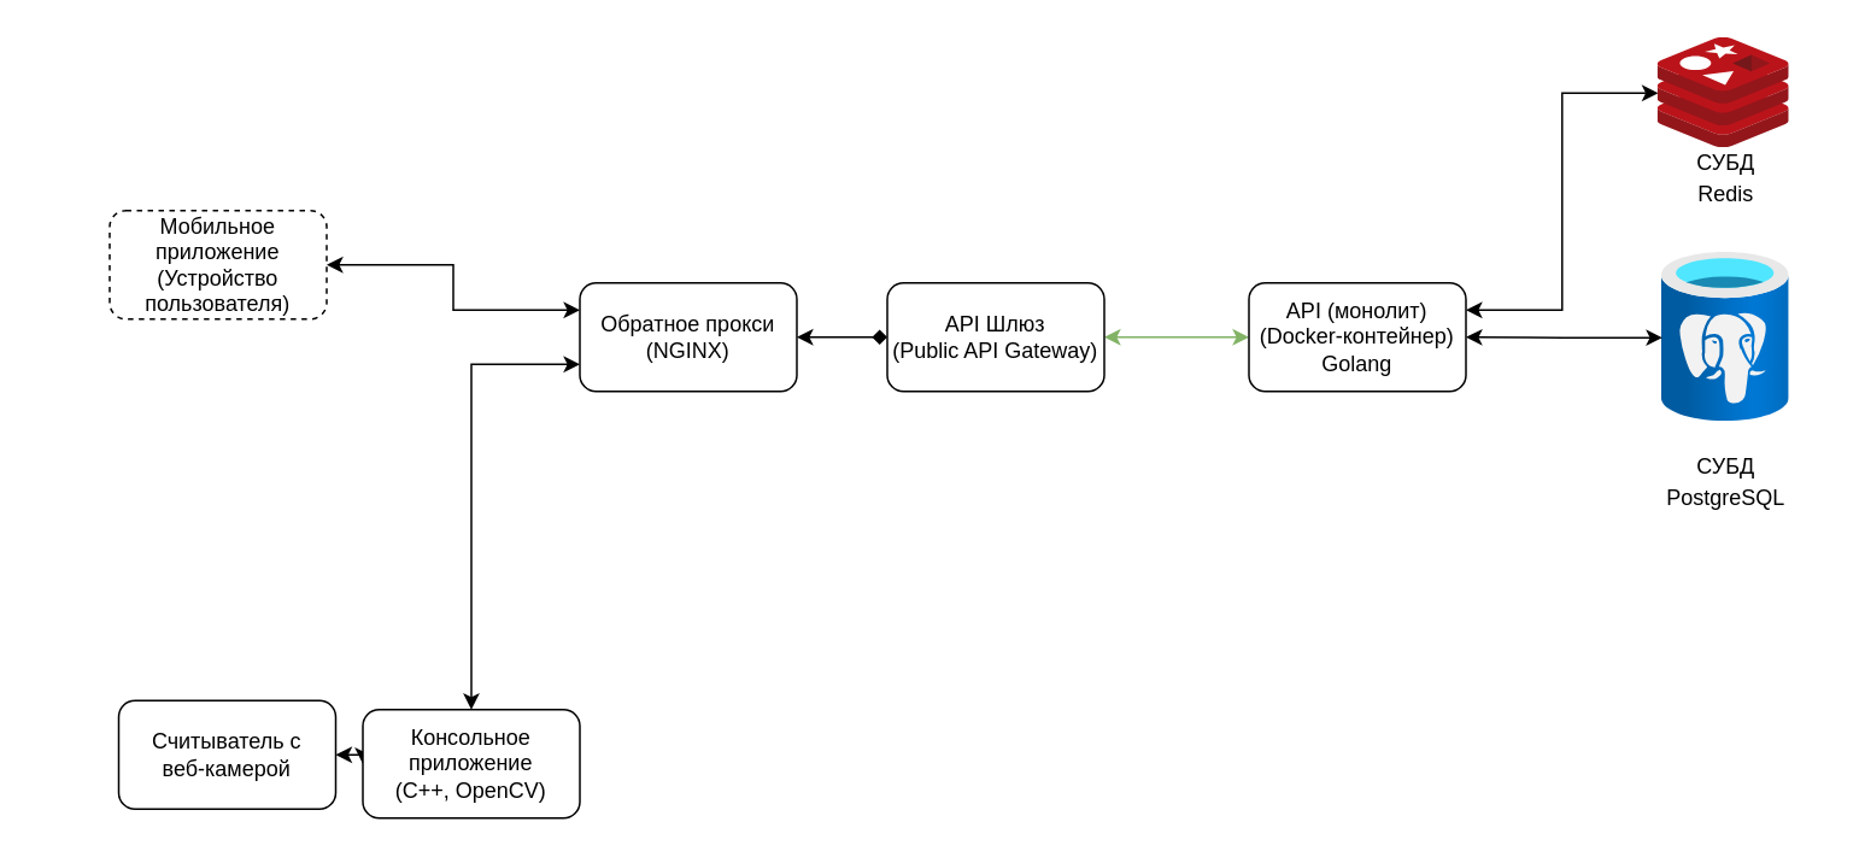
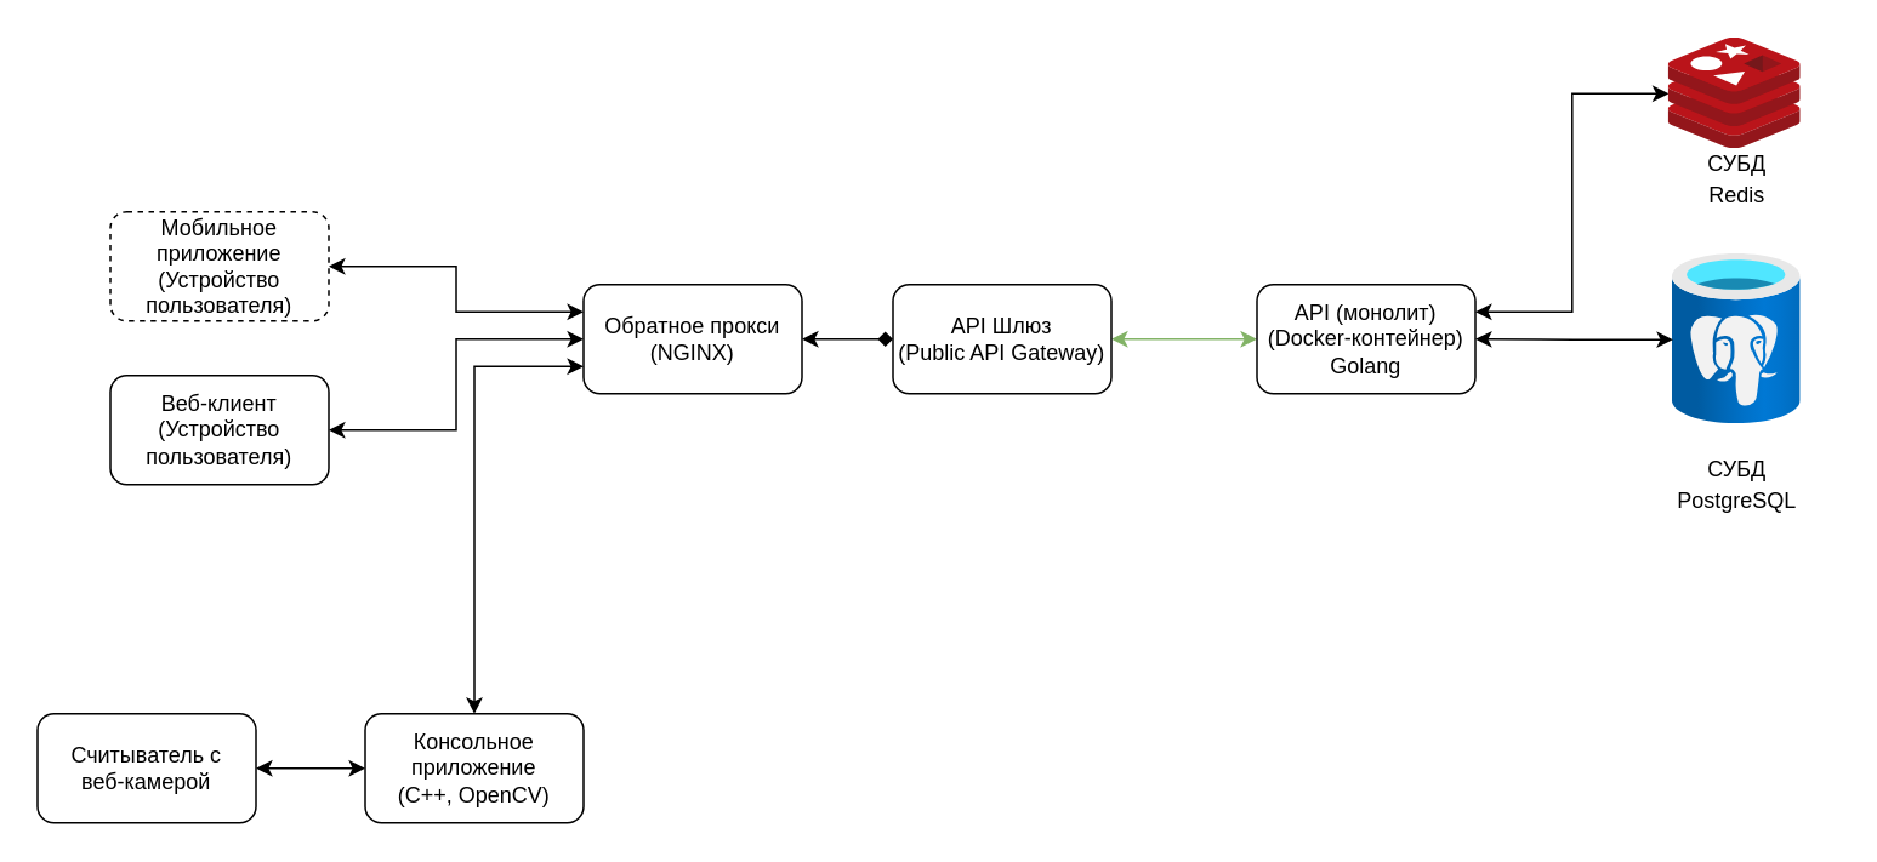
  <mxCell id="0" />
  <mxCell id="1" parent="0" />
  <mxCell id="2" style="edgeStyle=orthogonalEdgeStyle;rounded=0;orthogonalLoop=1;jettySize=auto;html=1;startArrow=classic;startFill=1;strokeWidth=1;entryX=0;entryY=0.5;entryDx=0;entryDy=0;exitX=1;exitY=0.5;exitDx=0;exitDy=0;" parent="1" source="13" target="10" edge="1"><mxGeometry relative="1" as="geometry"><mxPoint x="130.78" y="422" as="targetPoint" /><mxPoint x="90" y="422" as="sourcePoint" /></mxGeometry></mxCell>
  <mxCell id="3" style="edgeStyle=orthogonalEdgeStyle;rounded=0;orthogonalLoop=1;jettySize=auto;html=1;exitX=1;exitY=0.5;exitDx=0;exitDy=0;entryX=0;entryY=0.5;entryDx=0;entryDy=0;startArrow=classic;startFill=1;endArrow=classic;endFill=1;strokeWidth=1;fillColor=#d5e8d4;strokeColor=#82b366;entryPerimeter=0;" parent="1" source="4" target="14" edge="1"><mxGeometry relative="1" as="geometry"><Array as="points"><mxPoint x="660" y="186" /><mxPoint x="660" y="186" /></Array></mxGeometry></mxCell>
  <mxCell id="4" value="API Шлюз&lt;br&gt;(Public API Gateway)" style="rounded=1;whiteSpace=wrap;html=1;" parent="1" vertex="1"><mxGeometry x="490" y="156" width="120" height="60" as="geometry" /></mxCell>
+ <mxCell id="5" style="edgeStyle=orthogonalEdgeStyle;rounded=0;orthogonalLoop=1;jettySize=auto;html=1;exitX=1;exitY=0.5;exitDx=0;exitDy=0;startArrow=classic;startFill=1;strokeWidth=1;endArrow=classic;endFill=1;entryX=0;entryY=0.5;entryDx=0;entryDy=0;" parent="1" source="6" target="12" edge="1"><mxGeometry relative="1" as="geometry"><mxPoint x="290" y="186" as="targetPoint" /><Array as="points"><mxPoint x="250" y="236" /><mxPoint x="250" y="186" /></Array></mxGeometry></mxCell>
+ <mxCell id="6" value="Веб-клиент&lt;br&gt;(Устройство пользователя)" style="rounded=1;whiteSpace=wrap;html=1;" parent="1" vertex="1"><mxGeometry x="60" y="206" width="120" height="60" as="geometry" /></mxCell>
  <mxCell id="7" style="edgeStyle=orthogonalEdgeStyle;rounded=0;orthogonalLoop=1;jettySize=auto;html=1;exitX=1;exitY=0.5;exitDx=0;exitDy=0;startArrow=classic;startFill=1;endArrow=classic;endFill=1;strokeWidth=1;entryX=0;entryY=0.25;entryDx=0;entryDy=0;" parent="1" source="8" target="12" edge="1"><mxGeometry relative="1" as="geometry"><mxPoint x="260" y="186" as="targetPoint" /></mxGeometry></mxCell>
  <mxCell id="8" value="Мобильное приложение&lt;br&gt;(Устройство пользователя)" style="rounded=1;whiteSpace=wrap;html=1;dashed=1;" parent="1" vertex="1"><mxGeometry x="60" y="116" width="120" height="60" as="geometry" /></mxCell>
  <mxCell id="9" style="edgeStyle=orthogonalEdgeStyle;rounded=0;orthogonalLoop=1;jettySize=auto;html=1;exitX=0.5;exitY=0;exitDx=0;exitDy=0;entryX=0;entryY=0.75;entryDx=0;entryDy=0;fontSize=12;fontColor=#000000;startArrow=classic;startFill=1;endArrow=classic;endFill=1;strokeWidth=1;" parent="1" source="10" target="12" edge="1"><mxGeometry relative="1" as="geometry"><Array as="points"><mxPoint x="260" y="201" /></Array></mxGeometry></mxCell>
  <mxCell id="10" value="Консольное приложение&lt;br&gt;(C++, OpenCV)" style="rounded=1;whiteSpace=wrap;html=1;" parent="1" vertex="1"><mxGeometry x="200" y="392" width="120" height="60" as="geometry" /></mxCell>
  <mxCell id="11" style="edgeStyle=orthogonalEdgeStyle;rounded=0;orthogonalLoop=1;jettySize=auto;html=1;exitX=1;exitY=0.5;exitDx=0;exitDy=0;startArrow=classic;startFill=1;strokeWidth=1;endArrow=diamond;" parent="1" source="12" target="4" edge="1"><mxGeometry relative="1" as="geometry" /></mxCell>
  <mxCell id="12" value="Обратное прокси&lt;br&gt;(NGINX)" style="rounded=1;whiteSpace=wrap;html=1;" parent="1" vertex="1"><mxGeometry x="320" y="156" width="120" height="60" as="geometry" /></mxCell>
- <mxCell id="13" value="Считыватель с &lt;br&gt;веб-камерой" style="rounded=1;whiteSpace=wrap;html=1;" parent="1" vertex="1"><mxGeometry x="65" y="387" width="120" height="60" as="geometry" /></mxCell>
+ <mxCell id="13" value="Считыватель с &lt;br&gt;веб-камерой" style="rounded=1;whiteSpace=wrap;html=1;" parent="1" vertex="1"><mxGeometry x="20" y="392" width="120" height="60" as="geometry" /></mxCell>
  <mxCell id="14" value="API (монолит)&lt;br&gt;(Docker-контейнер)&lt;br&gt;Golang" style="rounded=1;whiteSpace=wrap;html=1;" parent="1" vertex="1"><mxGeometry x="690" y="156" width="120" height="60" as="geometry" /></mxCell>
  <mxCell id="15" value="" style="aspect=fixed;html=1;points=[];align=center;image;fontSize=12;image=img/lib/azure2/databases/Azure_Database_PostgreSQL_Server.svg;" parent="1" vertex="1"><mxGeometry x="918.44" y="139" width="70.5" height="94" as="geometry" /></mxCell>
  <mxCell id="16" value="" style="edgeStyle=orthogonalEdgeStyle;rounded=0;orthogonalLoop=1;jettySize=auto;html=1;endArrow=classic;endFill=1;startArrow=classic;startFill=1;entryX=1;entryY=0.25;entryDx=0;entryDy=0;" parent="1" source="17" target="14" edge="1"><mxGeometry relative="1" as="geometry"><mxPoint x="810" y="51" as="targetPoint" /></mxGeometry></mxCell>
  <mxCell id="17" value="" style="sketch=0;aspect=fixed;html=1;points=[];align=center;image;fontSize=12;image=img/lib/mscae/Cache_Redis_Product.svg;" parent="1" vertex="1"><mxGeometry x="916.32" y="20.5" width="72.62" height="61" as="geometry" /></mxCell>
  <mxCell id="18" value="&lt;font color=&quot;#000000&quot; style=&quot;font-size: 12px&quot;&gt;СУБД&lt;br&gt;PostgreSQL&lt;br&gt;&lt;/font&gt;" style="text;html=1;strokeColor=none;fillColor=none;align=center;verticalAlign=middle;whiteSpace=wrap;rounded=0;fontSize=14;fontColor=#B9E0A5;" parent="1" vertex="1"><mxGeometry x="898.69" y="250" width="110" height="30" as="geometry" /></mxCell>
  <mxCell id="19" value="&lt;font color=&quot;#000000&quot; style=&quot;font-size: 12px&quot;&gt;СУБД&lt;br&gt;Redis&lt;br&gt;&lt;/font&gt;" style="text;html=1;strokeColor=none;fillColor=none;align=center;verticalAlign=middle;whiteSpace=wrap;rounded=0;fontSize=14;fontColor=#B9E0A5;" parent="1" vertex="1"><mxGeometry x="898.69" y="81.5" width="110" height="30" as="geometry" /></mxCell>
  <mxCell id="20" value="" style="edgeStyle=orthogonalEdgeStyle;rounded=0;orthogonalLoop=1;jettySize=auto;html=1;endArrow=classic;endFill=1;startArrow=classic;startFill=1;exitX=0.003;exitY=0.503;exitDx=0;exitDy=0;exitPerimeter=0;entryX=1;entryY=0.5;entryDx=0;entryDy=0;" parent="1" source="15" target="14" edge="1"><mxGeometry relative="1" as="geometry"><mxPoint x="927.242" y="195.234" as="sourcePoint" /><mxPoint x="820" y="81" as="targetPoint" /><Array as="points"><mxPoint x="864" y="186" /></Array></mxGeometry></mxCell>
